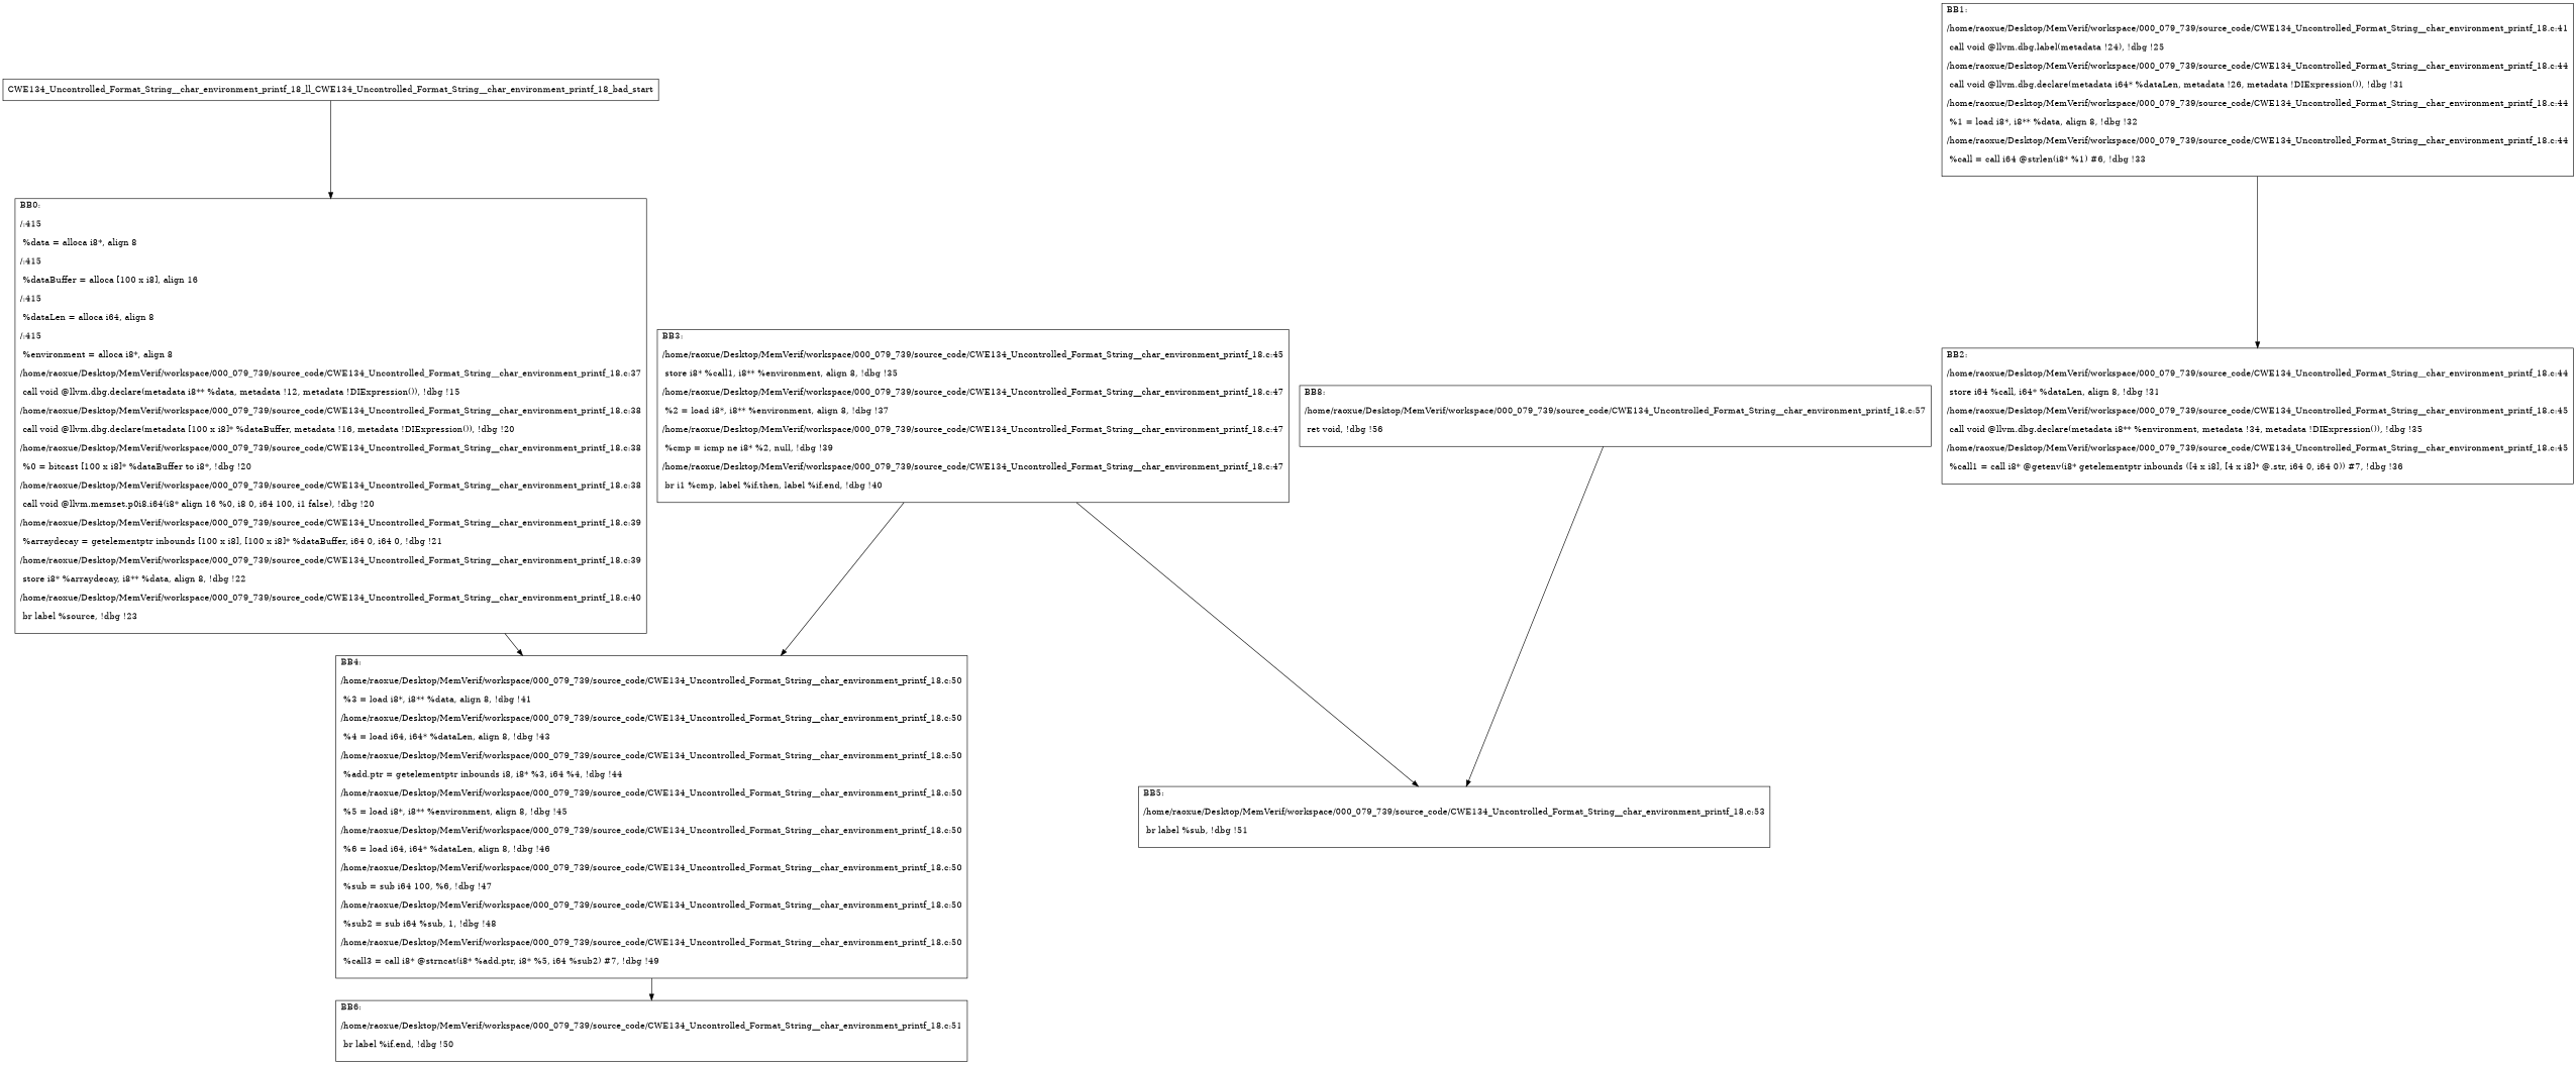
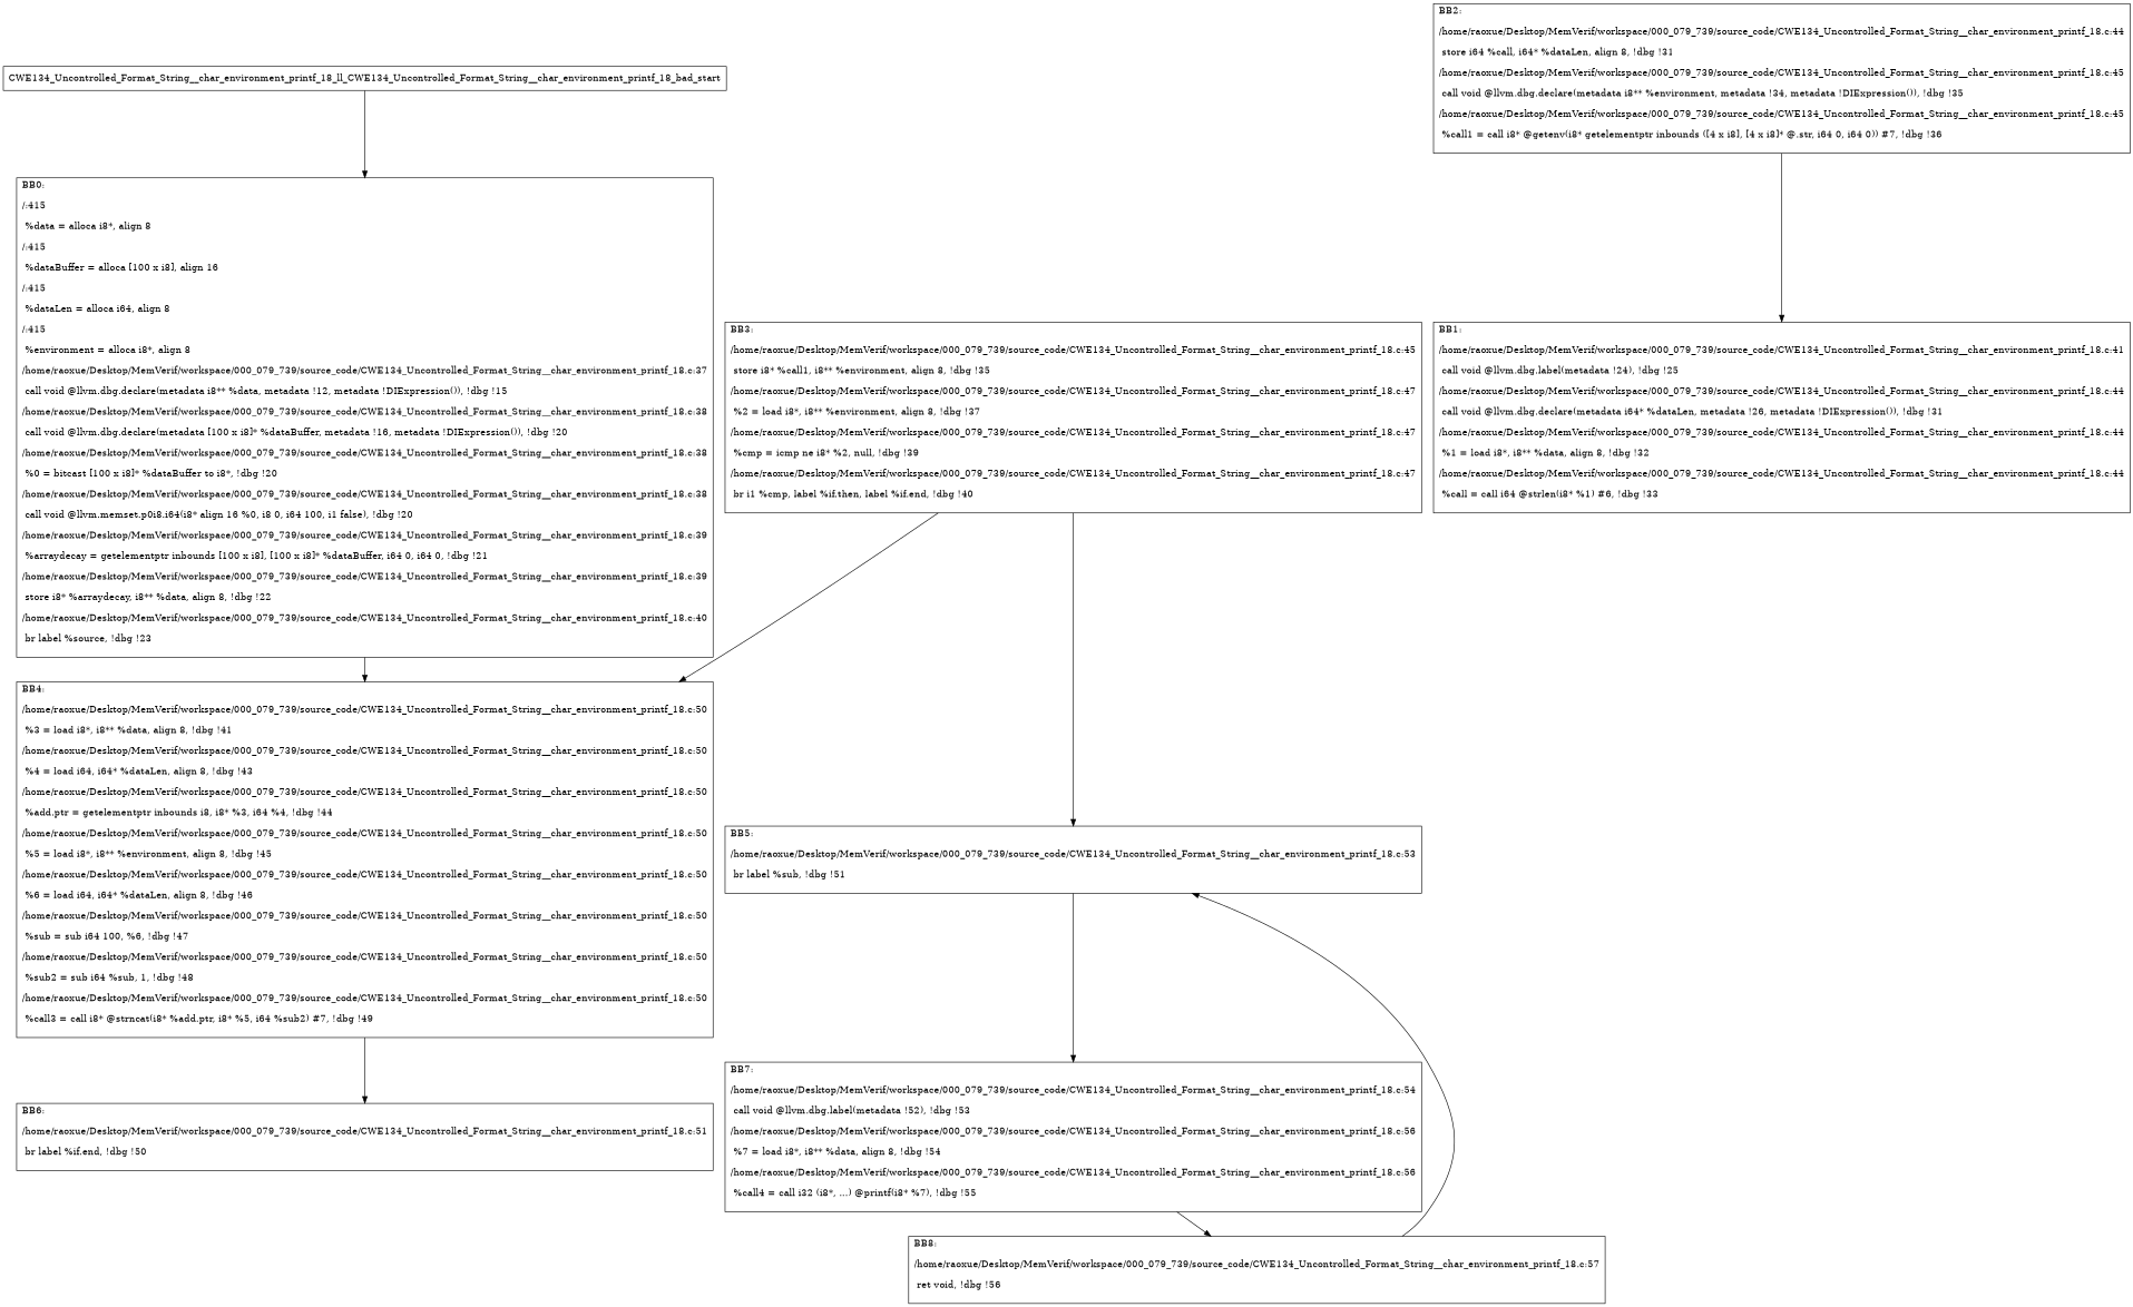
  digraph {
    node [shape=record]
    n1 [label="{CWE134_Uncontrolled_Format_String__char_environment_printf_18_ll_CWE134_Uncontrolled_Format_String__char_environment_printf_18_bad_start}"]
    n2 [label="{BB0:\l\l/:415\l\n  %data = alloca i8*, align 8\l\n/:415\l\n  %dataBuffer = alloca [100 x i8], align 16\l\n/:415\l\n  %dataLen = alloca i64, align 8\l\n/:415\l\n  %environment = alloca i8*, align 8\l\n/home/raoxue/Desktop/MemVerif/workspace/000_079_739/source_code/CWE134_Uncontrolled_Format_String__char_environment_printf_18.c:37\l\n  call void @llvm.dbg.declare(metadata i8** %data, metadata !12, metadata !DIExpression()), !dbg !15\l\n/home/raoxue/Desktop/MemVerif/workspace/000_079_739/source_code/CWE134_Uncontrolled_Format_String__char_environment_printf_18.c:38\l\n  call void @llvm.dbg.declare(metadata [100 x i8]* %dataBuffer, metadata !16, metadata !DIExpression()), !dbg !20\l\n/home/raoxue/Desktop/MemVerif/workspace/000_079_739/source_code/CWE134_Uncontrolled_Format_String__char_environment_printf_18.c:38\l\n  %0 = bitcast [100 x i8]* %dataBuffer to i8*, !dbg !20\l\n/home/raoxue/Desktop/MemVerif/workspace/000_079_739/source_code/CWE134_Uncontrolled_Format_String__char_environment_printf_18.c:38\l\n  call void @llvm.memset.p0i8.i64(i8* align 16 %0, i8 0, i64 100, i1 false), !dbg !20\l\n/home/raoxue/Desktop/MemVerif/workspace/000_079_739/source_code/CWE134_Uncontrolled_Format_String__char_environment_printf_18.c:39\l\n  %arraydecay = getelementptr inbounds [100 x i8], [100 x i8]* %dataBuffer, i64 0, i64 0, !dbg !21\l\n/home/raoxue/Desktop/MemVerif/workspace/000_079_739/source_code/CWE134_Uncontrolled_Format_String__char_environment_printf_18.c:39\l\n  store i8* %arraydecay, i8** %data, align 8, !dbg !22\l\n/home/raoxue/Desktop/MemVerif/workspace/000_079_739/source_code/CWE134_Uncontrolled_Format_String__char_environment_printf_18.c:40\l\n  br label %source, !dbg !23\l\n}"]
    n3 [label="{BB4:\l\l/home/raoxue/Desktop/MemVerif/workspace/000_079_739/source_code/CWE134_Uncontrolled_Format_String__char_environment_printf_18.c:50\l\n  %3 = load i8*, i8** %data, align 8, !dbg !41\l\n/home/raoxue/Desktop/MemVerif/workspace/000_079_739/source_code/CWE134_Uncontrolled_Format_String__char_environment_printf_18.c:50\l\n  %4 = load i64, i64* %dataLen, align 8, !dbg !43\l\n/home/raoxue/Desktop/MemVerif/workspace/000_079_739/source_code/CWE134_Uncontrolled_Format_String__char_environment_printf_18.c:50\l\n  %add.ptr = getelementptr inbounds i8, i8* %3, i64 %4, !dbg !44\l\n/home/raoxue/Desktop/MemVerif/workspace/000_079_739/source_code/CWE134_Uncontrolled_Format_String__char_environment_printf_18.c:50\l\n  %5 = load i8*, i8** %environment, align 8, !dbg !45\l\n/home/raoxue/Desktop/MemVerif/workspace/000_079_739/source_code/CWE134_Uncontrolled_Format_String__char_environment_printf_18.c:50\l\n  %6 = load i64, i64* %dataLen, align 8, !dbg !46\l\n/home/raoxue/Desktop/MemVerif/workspace/000_079_739/source_code/CWE134_Uncontrolled_Format_String__char_environment_printf_18.c:50\l\n  %sub = sub i64 100, %6, !dbg !47\l\n/home/raoxue/Desktop/MemVerif/workspace/000_079_739/source_code/CWE134_Uncontrolled_Format_String__char_environment_printf_18.c:50\l\n  %sub2 = sub i64 %sub, 1, !dbg !48\l\n/home/raoxue/Desktop/MemVerif/workspace/000_079_739/source_code/CWE134_Uncontrolled_Format_String__char_environment_printf_18.c:50\l\n  %call3 = call i8* @strncat(i8* %add.ptr, i8* %5, i64 %sub2) #7, !dbg !49\l\n}"]
    n4 [label="{BB1:\l\l/home/raoxue/Desktop/MemVerif/workspace/000_079_739/source_code/CWE134_Uncontrolled_Format_String__char_environment_printf_18.c:41\l\n  call void @llvm.dbg.label(metadata !24), !dbg !25\l\n/home/raoxue/Desktop/MemVerif/workspace/000_079_739/source_code/CWE134_Uncontrolled_Format_String__char_environment_printf_18.c:44\l\n  call void @llvm.dbg.declare(metadata i64* %dataLen, metadata !26, metadata !DIExpression()), !dbg !31\l\n/home/raoxue/Desktop/MemVerif/workspace/000_079_739/source_code/CWE134_Uncontrolled_Format_String__char_environment_printf_18.c:44\l\n  %1 = load i8*, i8** %data, align 8, !dbg !32\l\n/home/raoxue/Desktop/MemVerif/workspace/000_079_739/source_code/CWE134_Uncontrolled_Format_String__char_environment_printf_18.c:44\l\n  %call = call i64 @strlen(i8* %1) #6, !dbg !33\l\n}"]
    n5 [label="{BB2:\l\l/home/raoxue/Desktop/MemVerif/workspace/000_079_739/source_code/CWE134_Uncontrolled_Format_String__char_environment_printf_18.c:44\l\n  store i64 %call, i64* %dataLen, align 8, !dbg !31\l\n/home/raoxue/Desktop/MemVerif/workspace/000_079_739/source_code/CWE134_Uncontrolled_Format_String__char_environment_printf_18.c:45\l\n  call void @llvm.dbg.declare(metadata i8** %environment, metadata !34, metadata !DIExpression()), !dbg !35\l\n/home/raoxue/Desktop/MemVerif/workspace/000_079_739/source_code/CWE134_Uncontrolled_Format_String__char_environment_printf_18.c:45\l\n  %call1 = call i8* @getenv(i8* getelementptr inbounds ([4 x i8], [4 x i8]* @.str, i64 0, i64 0)) #7, !dbg !36\l\n}"]
    n6 [label="{BB3:\l\l/home/raoxue/Desktop/MemVerif/workspace/000_079_739/source_code/CWE134_Uncontrolled_Format_String__char_environment_printf_18.c:45\l\n  store i8* %call1, i8** %environment, align 8, !dbg !35\l\n/home/raoxue/Desktop/MemVerif/workspace/000_079_739/source_code/CWE134_Uncontrolled_Format_String__char_environment_printf_18.c:47\l\n  %2 = load i8*, i8** %environment, align 8, !dbg !37\l\n/home/raoxue/Desktop/MemVerif/workspace/000_079_739/source_code/CWE134_Uncontrolled_Format_String__char_environment_printf_18.c:47\l\n  %cmp = icmp ne i8* %2, null, !dbg !39\l\n/home/raoxue/Desktop/MemVerif/workspace/000_079_739/source_code/CWE134_Uncontrolled_Format_String__char_environment_printf_18.c:47\l\n  br i1 %cmp, label %if.then, label %if.end, !dbg !40\l\n}"]
    n7 [label="{BB5:\l\l/home/raoxue/Desktop/MemVerif/workspace/000_079_739/source_code/CWE134_Uncontrolled_Format_String__char_environment_printf_18.c:53\l\n  br label %sub, !dbg !51\l\n}"]
    n8 [label="{BB6:\l\l/home/raoxue/Desktop/MemVerif/workspace/000_079_739/source_code/CWE134_Uncontrolled_Format_String__char_environment_printf_18.c:51\l\n  br label %if.end, !dbg !50\l\n}"]
+   n9 [label="{BB7:\l\l/home/raoxue/Desktop/MemVerif/workspace/000_079_739/source_code/CWE134_Uncontrolled_Format_String__char_environment_printf_18.c:54\l\n  call void @llvm.dbg.label(metadata !52), !dbg !53\l\n/home/raoxue/Desktop/MemVerif/workspace/000_079_739/source_code/CWE134_Uncontrolled_Format_String__char_environment_printf_18.c:56\l\n  %7 = load i8*, i8** %data, align 8, !dbg !54\l\n/home/raoxue/Desktop/MemVerif/workspace/000_079_739/source_code/CWE134_Uncontrolled_Format_String__char_environment_printf_18.c:56\l\n  %call4 = call i32 (i8*, ...) @printf(i8* %7), !dbg !55\l\n}"]
    n10 [label="{BB8:\l\l/home/raoxue/Desktop/MemVerif/workspace/000_079_739/source_code/CWE134_Uncontrolled_Format_String__char_environment_printf_18.c:57\l\n  ret void, !dbg !56\l\n}"]
    n1 -> n2
    n2 -> n3
    n3 -> n8
-   n4 -> n5
+   n5 -> n4
    n6 -> n3
    n6 -> n7
+   n7 -> n9
+   n9 -> n10
    n10 -> n7
  }
